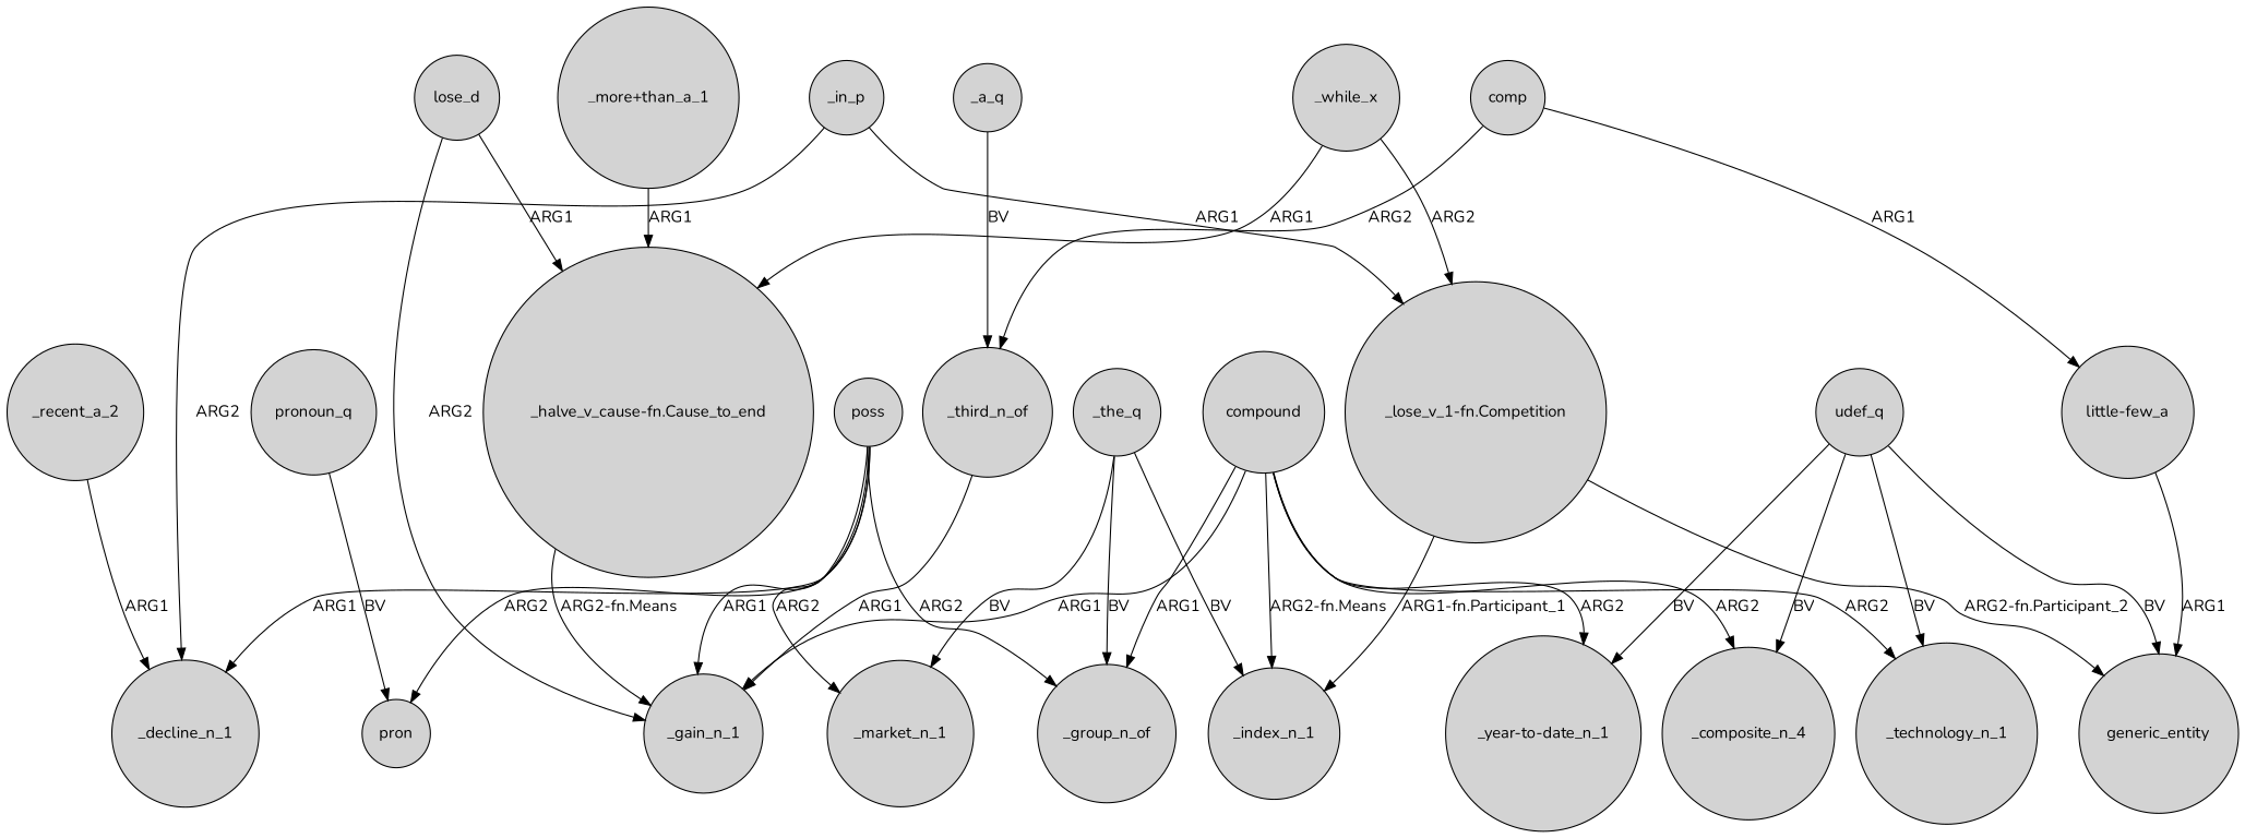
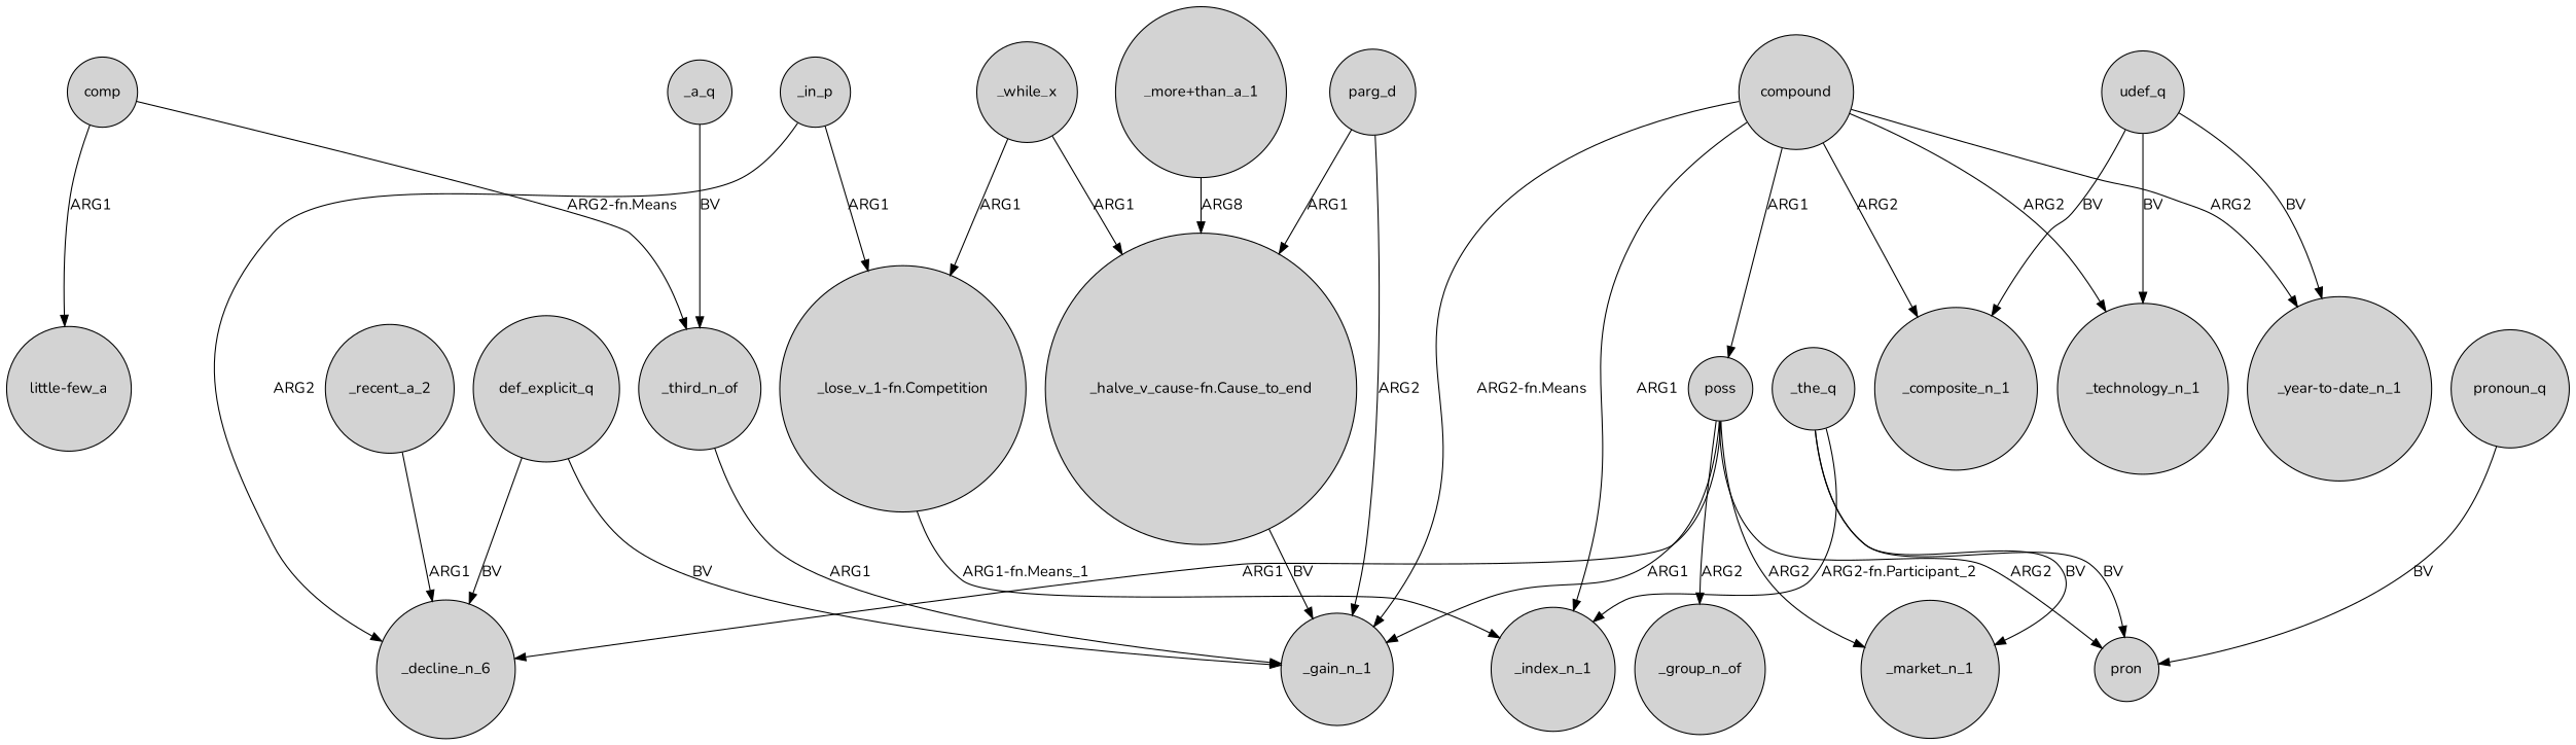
  digraph {
    fontname=Nunito
    node [fontname=Nunito shape=circle style=filled]
    edge [fontname=Nunito]
    n1 [label=_recent_a_2]
-   _decline_n_1
-   parg_d [label=lose_d]
+   _decline_n_1 [label=_decline_n_6]
+   parg_d
    "_halve_v_cause-fn.Cause_to_end"
    _gain_n_1
    _while_x
    "_lose_v_1-fn.Competition"
    _index_n_1
-   generic_entity
    compound
    "_year-to-date_n_1"
    _group_n_of
    _technology_n_1
-   _composite_n_1 [label=_composite_n_4]
+   _composite_n_1
+   def_explicit_q
    poss
    _market_n_1
    pron
    comp
    _third_n_of
    "little-few_a"
    _the_q
    _a_q
    udef_q
    pronoun_q
    _in_p
    "_more+than_a_1"
    n1 -> _decline_n_1 [label=ARG1]
    parg_d -> "_halve_v_cause-fn.Cause_to_end" [label=ARG1]
    parg_d -> _gain_n_1 [label=ARG2]
-   "_halve_v_cause-fn.Cause_to_end" -> _gain_n_1 [label="ARG2-fn.Means"]
+   "_halve_v_cause-fn.Cause_to_end" -> _gain_n_1 [label=BV]
    _while_x -> "_halve_v_cause-fn.Cause_to_end" [label=ARG1]
-   _while_x -> "_lose_v_1-fn.Competition" [label=ARG2]
-   "_lose_v_1-fn.Competition" -> _index_n_1 [label="ARG1-fn.Participant_1"]
-   "_lose_v_1-fn.Competition" -> generic_entity [label="ARG2-fn.Participant_2"]
-   compound -> _gain_n_1 [label=ARG1]
-   compound -> _index_n_1 [label="ARG2-fn.Means"]
+   _while_x -> "_lose_v_1-fn.Competition" [label=ARG1]
+   "_lose_v_1-fn.Competition" -> _index_n_1 [label="ARG1-fn.Means_1"]
+   compound -> _gain_n_1 [label="ARG2-fn.Means"]
+   compound -> _index_n_1 [label=ARG1]
    compound -> "_year-to-date_n_1" [label=ARG2]
-   compound -> _group_n_of [label=ARG1]
+   compound -> poss [label=ARG1]
    compound -> _technology_n_1 [label=ARG2]
    compound -> _composite_n_1 [label=ARG2]
+   def_explicit_q -> _decline_n_1 [label=BV]
+   def_explicit_q -> _gain_n_1 [label=BV]
    poss -> _decline_n_1 [label=ARG1]
    poss -> _gain_n_1 [label=ARG1]
    poss -> _group_n_of [label=ARG2]
    poss -> _market_n_1 [label=ARG2]
    poss -> pron [label=ARG2]
-   comp -> _third_n_of [label=ARG2]
+   comp -> _third_n_of [label="ARG2-fn.Means"]
    comp -> "little-few_a" [label=ARG1]
    _third_n_of -> _gain_n_1 [label=ARG1]
-   "little-few_a" -> generic_entity [label=ARG1]
-   _the_q -> _index_n_1 [label=BV]
-   _the_q -> _group_n_of [label=BV]
+   _the_q -> _index_n_1 [label="ARG2-fn.Participant_2"]
+   _the_q -> pron [label=BV]
    _the_q -> _market_n_1 [label=BV]
    _a_q -> _third_n_of [label=BV]
-   udef_q -> generic_entity [label=BV]
    udef_q -> "_year-to-date_n_1" [label=BV]
    udef_q -> _technology_n_1 [label=BV]
    udef_q -> _composite_n_1 [label=BV]
    pronoun_q -> pron [label=BV]
    _in_p -> _decline_n_1 [label=ARG2]
    _in_p -> "_lose_v_1-fn.Competition" [label=ARG1]
-   "_more+than_a_1" -> "_halve_v_cause-fn.Cause_to_end" [label=ARG1]
+   "_more+than_a_1" -> "_halve_v_cause-fn.Cause_to_end" [label=ARG8]
  }
